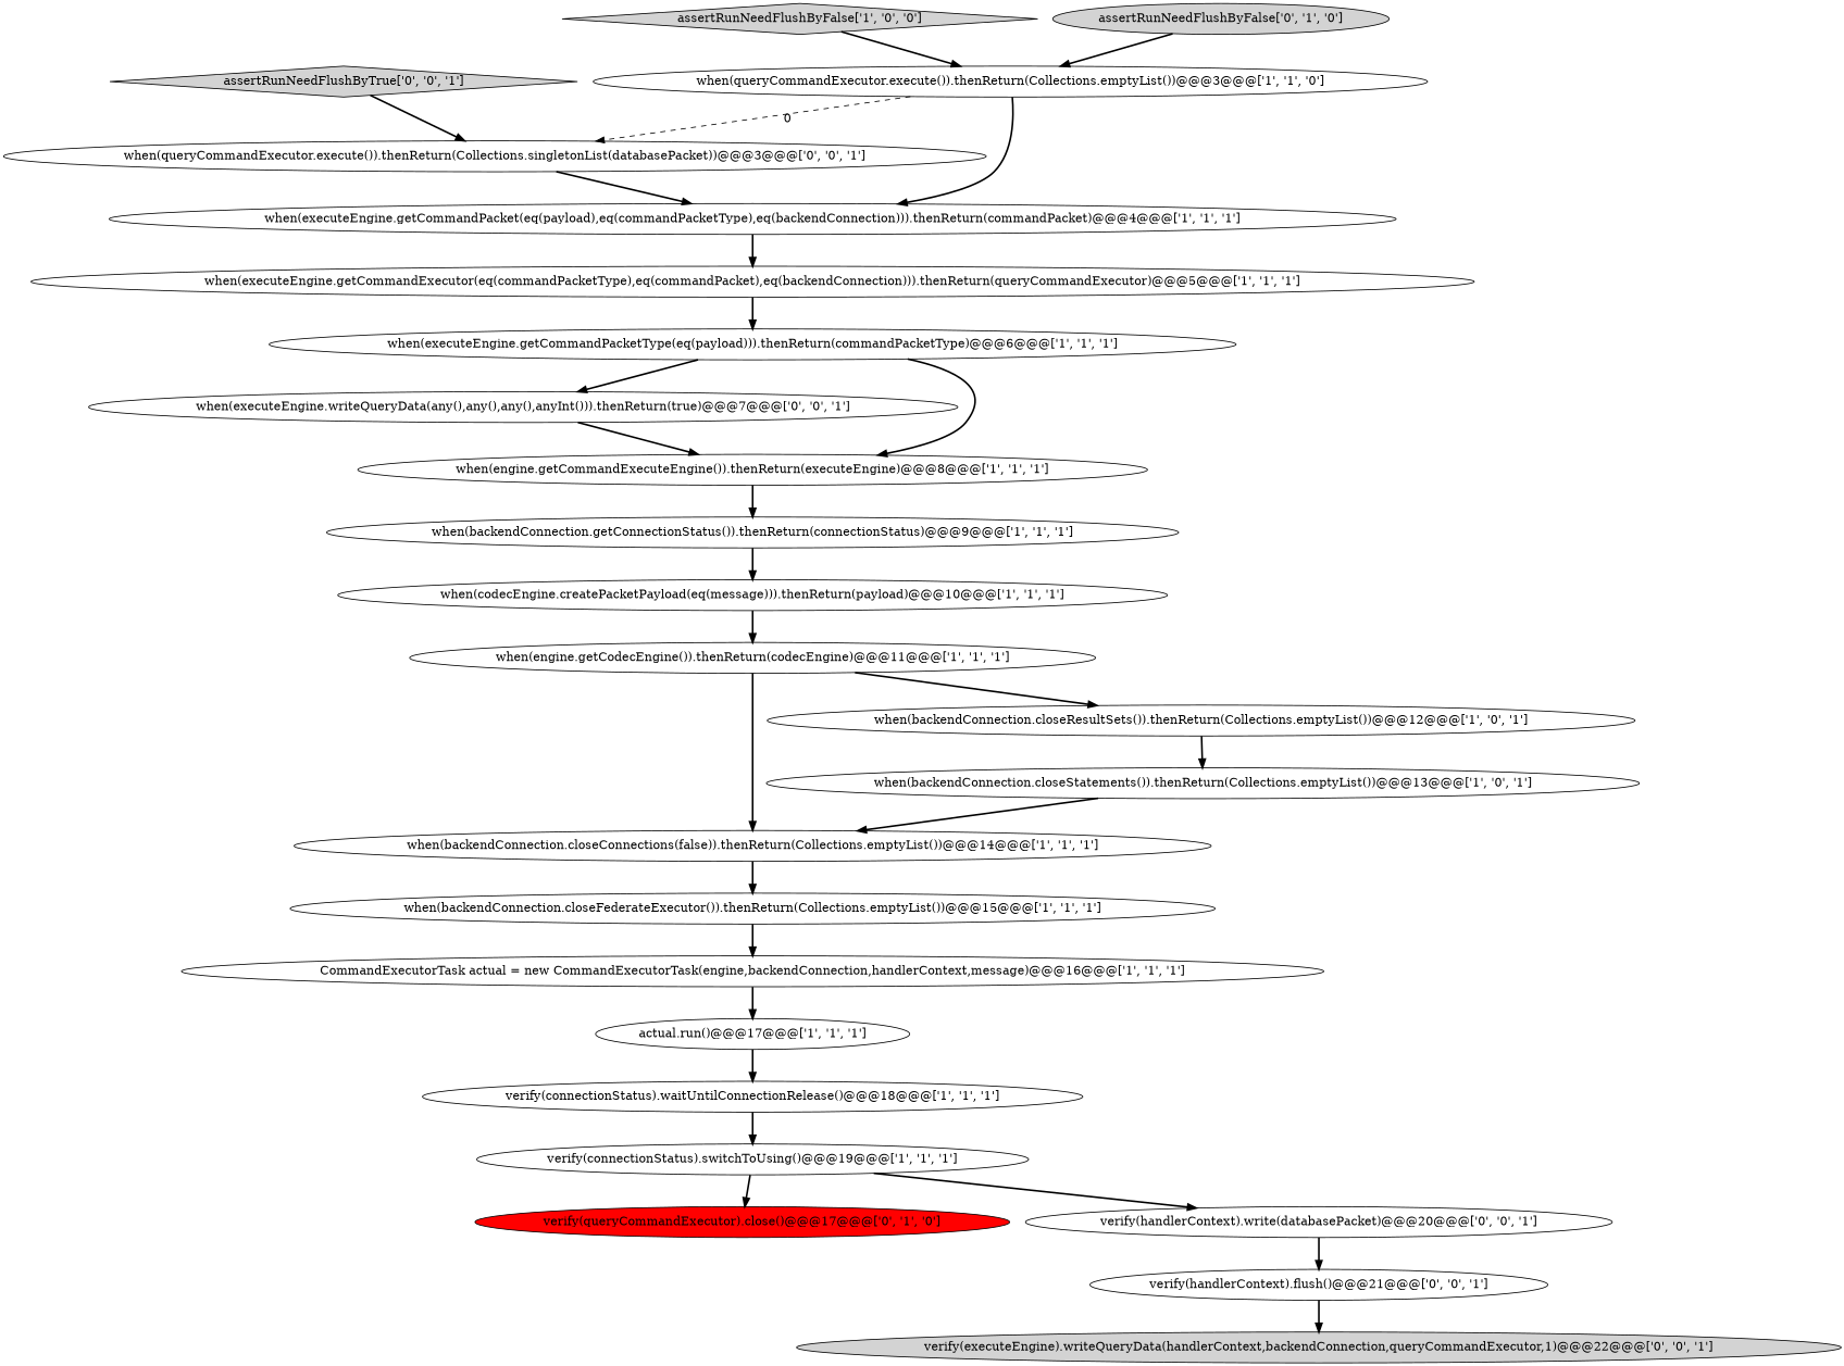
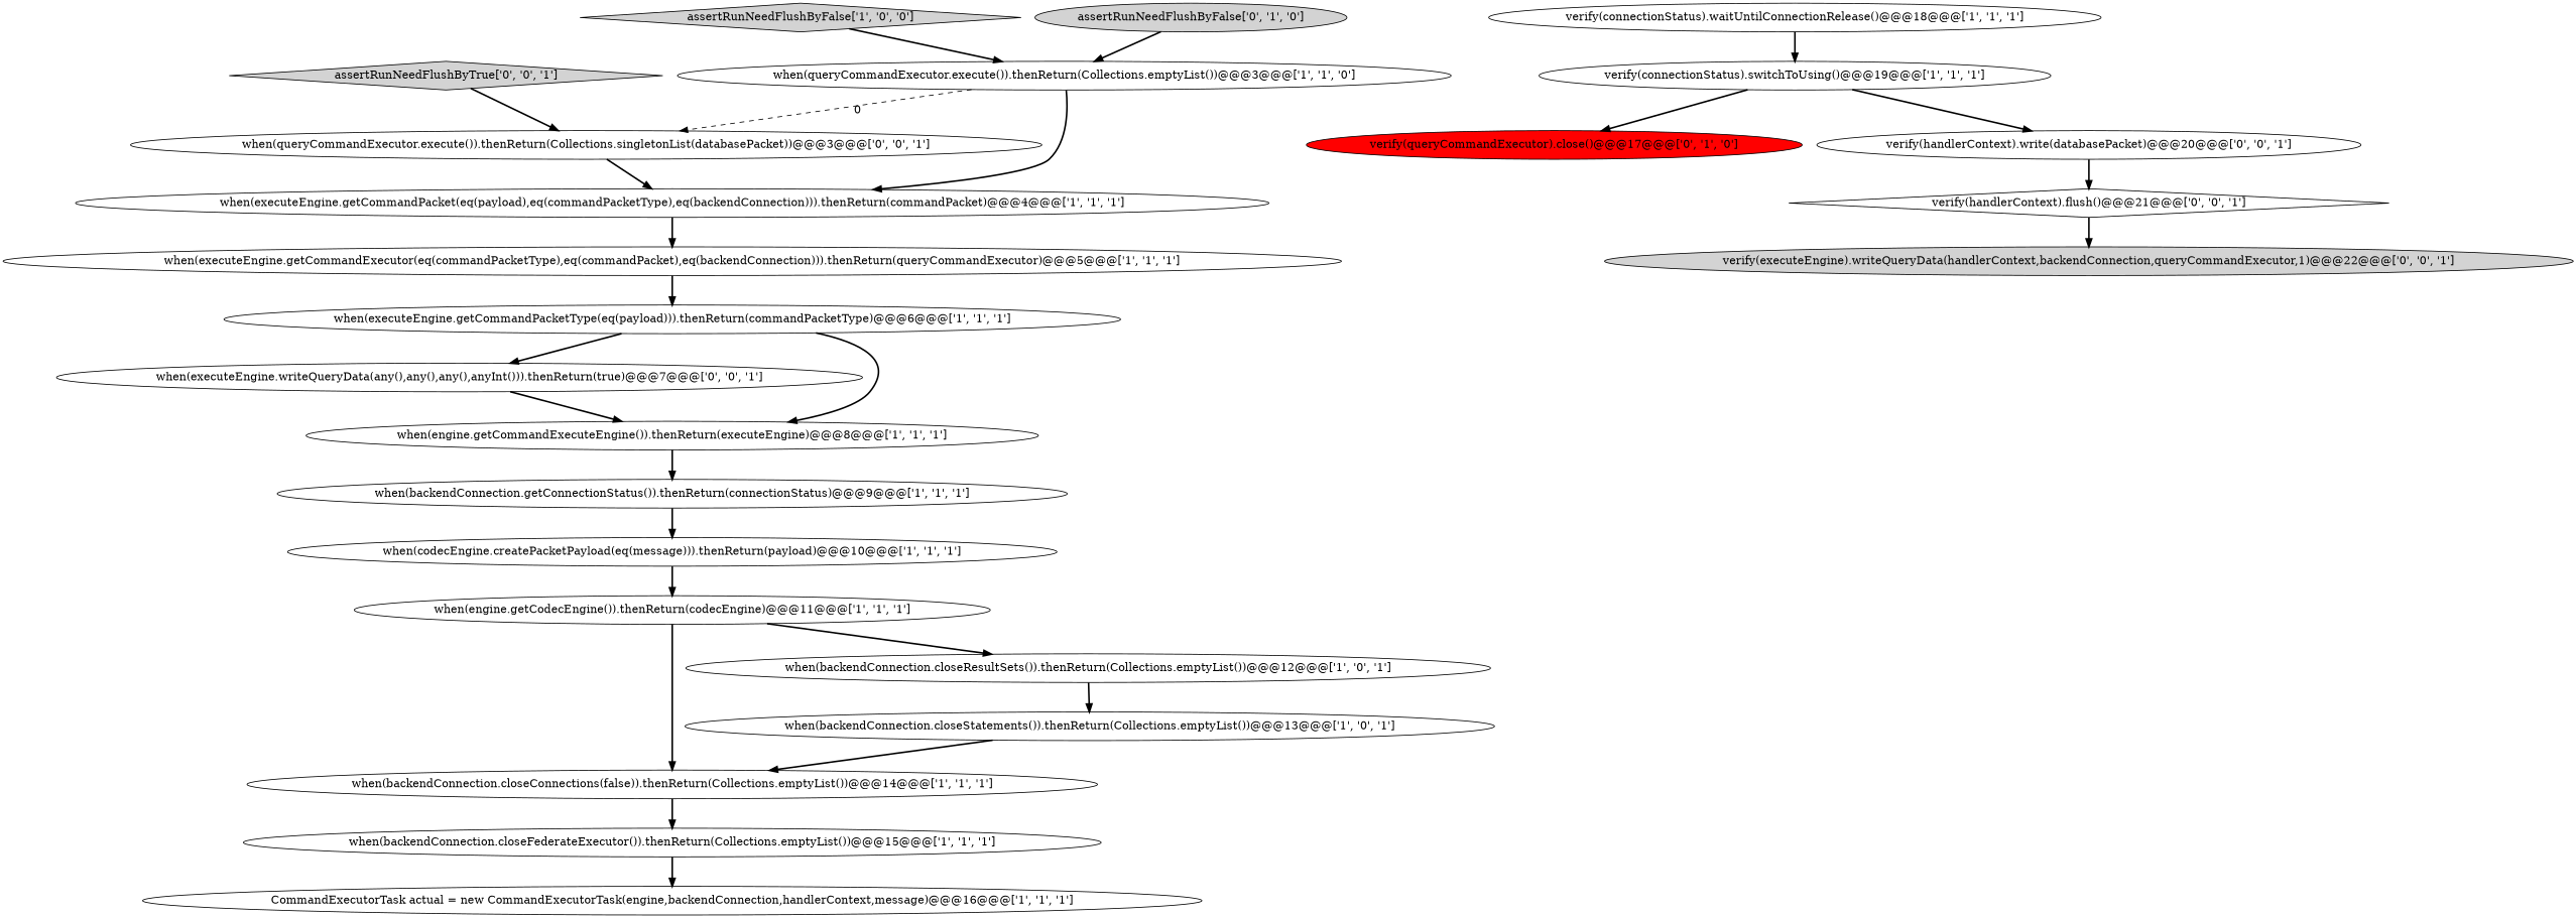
  digraph {
    node [fillcolor=white shape=ellipse style=filled]
    edge [style=bold]
    n1 [label="when(executeEngine.getCommandPacketType(eq(payload))).thenReturn(commandPacketType)@@@6@@@['1', '1', '1']"]
    n2 [label="when(executeEngine.writeQueryData(any(),any(),any(),anyInt())).thenReturn(true)@@@7@@@['0', '0', '1']"]
    n3 [label="when(engine.getCommandExecuteEngine()).thenReturn(executeEngine)@@@8@@@['1', '1', '1']"]
    n4 [label="when(backendConnection.getConnectionStatus()).thenReturn(connectionStatus)@@@9@@@['1', '1', '1']"]
    n5 [label="when(executeEngine.getCommandPacket(eq(payload),eq(commandPacketType),eq(backendConnection))).thenReturn(commandPacket)@@@4@@@['1', '1', '1']"]
    n6 [label="when(executeEngine.getCommandExecutor(eq(commandPacketType),eq(commandPacket),eq(backendConnection))).thenReturn(queryCommandExecutor)@@@5@@@['1', '1', '1']"]
    n7 [label="when(backendConnection.closeConnections(false)).thenReturn(Collections.emptyList())@@@14@@@['1', '1', '1']"]
    n8 [label="when(backendConnection.closeFederateExecutor()).thenReturn(Collections.emptyList())@@@15@@@['1', '1', '1']"]
    n9 [label="CommandExecutorTask actual = new CommandExecutorTask(engine,backendConnection,handlerContext,message)@@@16@@@['1', '1', '1']"]
    n10 [label="verify(connectionStatus).waitUntilConnectionRelease()@@@18@@@['1', '1', '1']"]
    n11 [label="verify(connectionStatus).switchToUsing()@@@19@@@['1', '1', '1']"]
    n12 [fillcolor=red label="verify(queryCommandExecutor).close()@@@17@@@['0', '1', '0']"]
    n13 [label="verify(handlerContext).write(databasePacket)@@@20@@@['0', '0', '1']"]
    n14 [label="when(queryCommandExecutor.execute()).thenReturn(Collections.singletonList(databasePacket))@@@3@@@['0', '0', '1']"]
    n15 [label="when(engine.getCodecEngine()).thenReturn(codecEngine)@@@11@@@['1', '1', '1']"]
    n16 [label="when(backendConnection.closeResultSets()).thenReturn(Collections.emptyList())@@@12@@@['1', '0', '1']"]
    n17 [label="when(backendConnection.closeStatements()).thenReturn(Collections.emptyList())@@@13@@@['1', '0', '1']"]
    n18 [fillcolor=lightgray label="assertRunNeedFlushByTrue['0', '0', '1']" shape=diamond]
-   n19 [label="verify(handlerContext).flush()@@@21@@@['0', '0', '1']"]
+   n19 [label="verify(handlerContext).flush()@@@21@@@['0', '0', '1']" shape=diamond]
    n20 [fillcolor=lightgray label="verify(executeEngine).writeQueryData(handlerContext,backendConnection,queryCommandExecutor,1)@@@22@@@['0', '0', '1']"]
    n21 [label="when(codecEngine.createPacketPayload(eq(message))).thenReturn(payload)@@@10@@@['1', '1', '1']"]
    n22 [fillcolor=lightgray label="assertRunNeedFlushByFalse['1', '0', '0']" shape=diamond]
    n23 [label="when(queryCommandExecutor.execute()).thenReturn(Collections.emptyList())@@@3@@@['1', '1', '0']"]
-   n24 [label="actual.run()@@@17@@@['1', '1', '1']"]
    n25 [fillcolor=lightgray label="assertRunNeedFlushByFalse['0', '1', '0']"]
    n1 -> n2
    n1 -> n3
    n2 -> n3
    n3 -> n4
    n4 -> n21
    n5 -> n6
    n6 -> n1
    n7 -> n8
    n8 -> n9
-   n9 -> n24
    n10 -> n11
    n11 -> n12
    n11 -> n13
    n13 -> n19
    n14 -> n5
    n15 -> n7
    n15 -> n16
    n16 -> n17
    n17 -> n7
    n18 -> n14
    n19 -> n20
    n21 -> n15
    n22 -> n23
    n23 -> n5
    n23 -> n14 [label=0 style=dashed]
-   n24 -> n10
    n25 -> n23
  }
